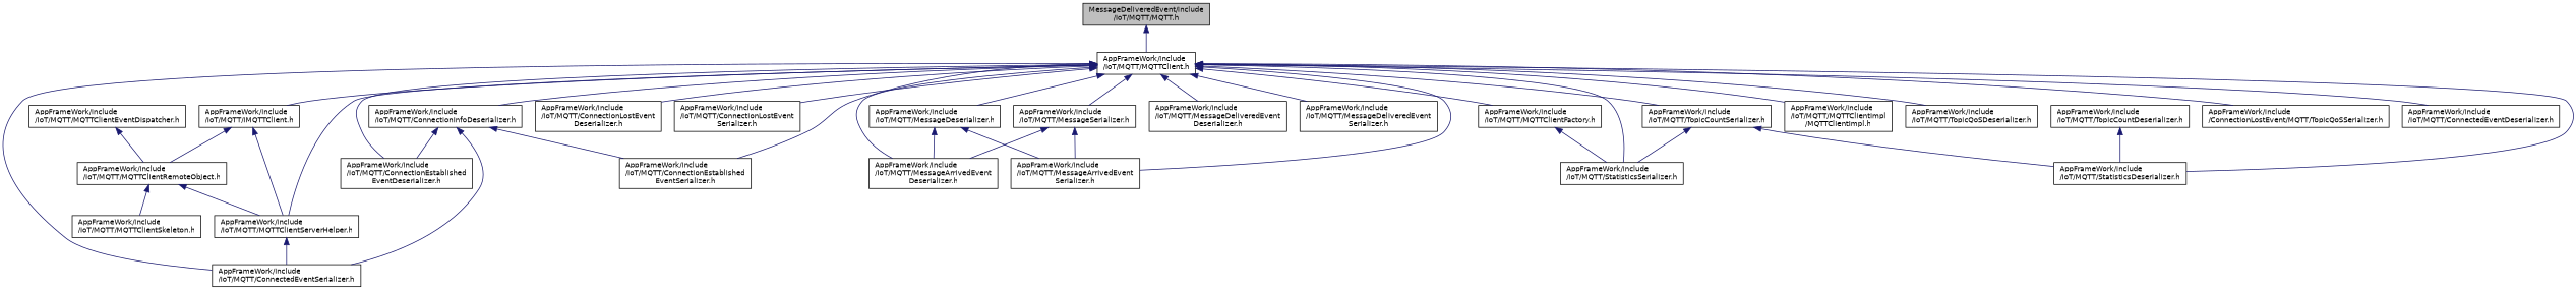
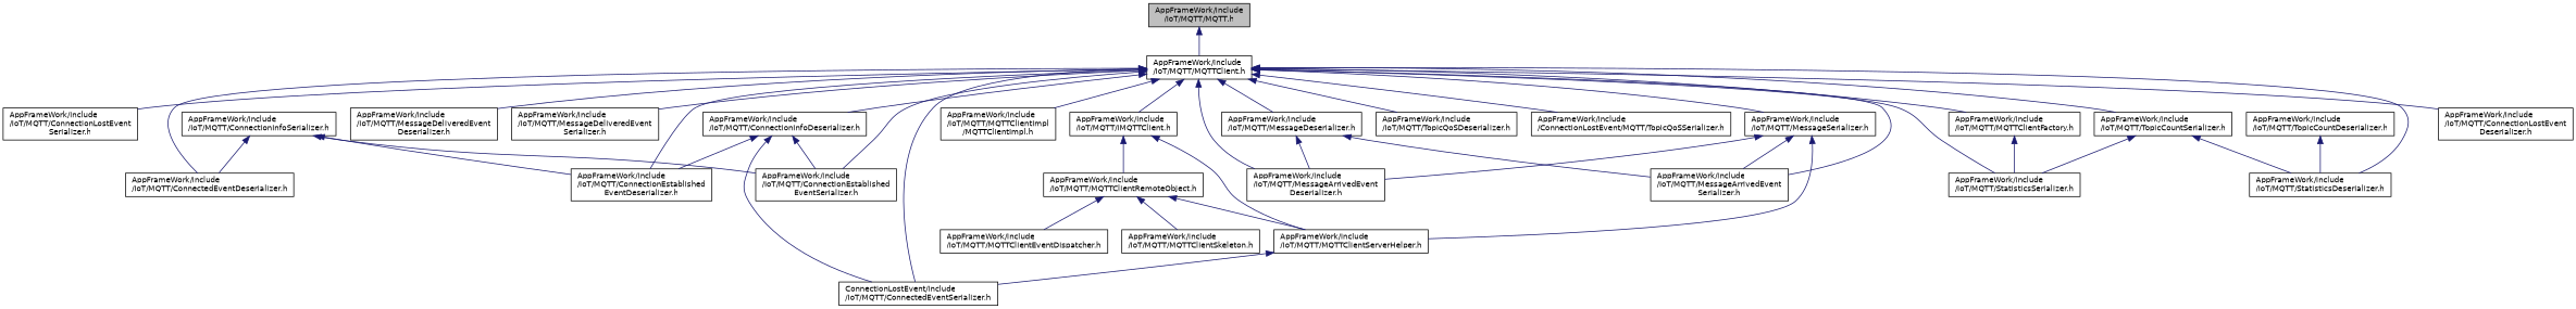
  digraph {
    node [color=black fillcolor=white fontname=Helvetica fontsize=10 shape=record style=filled]
    edge [color=midnightblue dir=back fontname=Helvetica fontsize=10 labelfontname=Helvetica labelfontsize=10 style=solid]
-   n1 [fillcolor=grey75 fontcolor=black height=0.2 label="MessageDeliveredEvent/include\l/IoT/MQTT/MQTT.h" width=0.4]
+   n1 [fillcolor=grey75 fontcolor=black height=0.2 label="AppFrameWork/include\l/IoT/MQTT/MQTT.h" width=0.4]
    n2 [height=0.2 label="AppFrameWork/include\l/IoT/MQTT/MQTTClient.h" width=0.4]
    n3 [height=0.2 label="AppFrameWork/include\l/IoT/MQTT/ConnectedEventDeserializer.h" width=0.4]
-   n4 [height=0.2 label="AppFrameWork/include\l/IoT/MQTT/ConnectedEventSerializer.h" width=0.4]
+   n4 [height=0.2 label="ConnectionLostEvent/include\l/IoT/MQTT/ConnectedEventSerializer.h" width=0.4]
    n5 [height=0.2 label="AppFrameWork/include\l/IoT/MQTT/ConnectionEstablished\lEventDeserializer.h" width=0.4]
    n6 [height=0.2 label="AppFrameWork/include\l/IoT/MQTT/ConnectionEstablished\lEventSerializer.h" width=0.4]
    n7 [height=0.2 label="AppFrameWork/include\l/IoT/MQTT/ConnectionInfoDeserializer.h" width=0.4]
    n8 [height=0.2 label="AppFrameWork/include\l/IoT/MQTT/ConnectionLostEvent\lDeserializer.h" width=0.4]
    n9 [height=0.2 label="AppFrameWork/include\l/IoT/MQTT/ConnectionLostEvent\lSerializer.h" width=0.4]
    n10 [height=0.2 label="AppFrameWork/include\l/IoT/MQTT/IMQTTClient.h" width=0.4]
    n11 [height=0.2 label="AppFrameWork/include\l/IoT/MQTT/MQTTClientServerHelper.h" width=0.4]
    n12 [height=0.2 label="AppFrameWork/include\l/IoT/MQTT/MessageArrivedEvent\lDeserializer.h" width=0.4]
    n13 [height=0.2 label="AppFrameWork/include\l/IoT/MQTT/MessageArrivedEvent\lSerializer.h" width=0.4]
    n14 [height=0.2 label="AppFrameWork/include\l/IoT/MQTT/MessageDeliveredEvent\lDeserializer.h" width=0.4]
    n15 [height=0.2 label="AppFrameWork/include\l/IoT/MQTT/MessageDeliveredEvent\lSerializer.h" width=0.4]
    n16 [height=0.2 label="AppFrameWork/include\l/IoT/MQTT/MessageDeserializer.h" width=0.4]
    n17 [height=0.2 label="AppFrameWork/include\l/IoT/MQTT/MessageSerializer.h" width=0.4]
    n18 [height=0.2 label="AppFrameWork/include\l/IoT/MQTT/MQTTClientFactory.h" width=0.4]
    n19 [height=0.2 label="AppFrameWork/include\l/IoT/MQTT/MQTTClientImpl\l/MQTTClientImpl.h" width=0.4]
    n20 [height=0.2 label="AppFrameWork/include\l/IoT/MQTT/StatisticsDeserializer.h" width=0.4]
    n21 [height=0.2 label="AppFrameWork/include\l/IoT/MQTT/StatisticsSerializer.h" width=0.4]
    n22 [height=0.2 label="AppFrameWork/include\l/IoT/MQTT/TopicCountSerializer.h" width=0.4]
    n23 [height=0.2 label="AppFrameWork/include\l/IoT/MQTT/TopicQoSDeserializer.h" width=0.4]
    n24 [height=0.2 label="AppFrameWork/include\l/ConnectionLostEvent/MQTT/TopicQoSSerializer.h" width=0.4]
+   n25 [height=0.2 label="AppFrameWork/include\l/IoT/MQTT/ConnectionInfoSerializer.h" width=0.4]
    n26 [height=0.2 label="AppFrameWork/include\l/IoT/MQTT/MQTTClientRemoteObject.h" width=0.4]
    n27 [height=0.2 label="AppFrameWork/include\l/IoT/MQTT/TopicCountDeserializer.h" width=0.4]
    n28 [height=0.2 label="AppFrameWork/include\l/IoT/MQTT/MQTTClientEventDispatcher.h" width=0.4]
    n29 [height=0.2 label="AppFrameWork/include\l/IoT/MQTT/MQTTClientSkeleton.h" width=0.4]
    n1 -> n2
    n2 -> n3
    n2 -> n4
    n2 -> n5
    n2 -> n6
    n2 -> n7
    n2 -> n8
    n2 -> n9
    n2 -> n10
-   n2 -> n11
+   n17 -> n11
    n2 -> n12
    n2 -> n13
    n2 -> n14
    n2 -> n15
    n2 -> n16
    n2 -> n17
    n2 -> n18
    n2 -> n19
    n2 -> n20
    n2 -> n21
    n2 -> n22
    n2 -> n23
    n2 -> n24
    n7 -> n4
    n7 -> n5
    n7 -> n6
    n10 -> n11
    n10 -> n26
    n11 -> n4
    n16 -> n12
    n16 -> n13
    n17 -> n12
    n17 -> n13
    n18 -> n21
    n22 -> n20
    n22 -> n21
+   n25 -> n3
+   n25 -> n5
+   n25 -> n6
    n26 -> n11
-   n28 -> n26
+   n26 -> n28
    n26 -> n29
    n27 -> n20
  }
